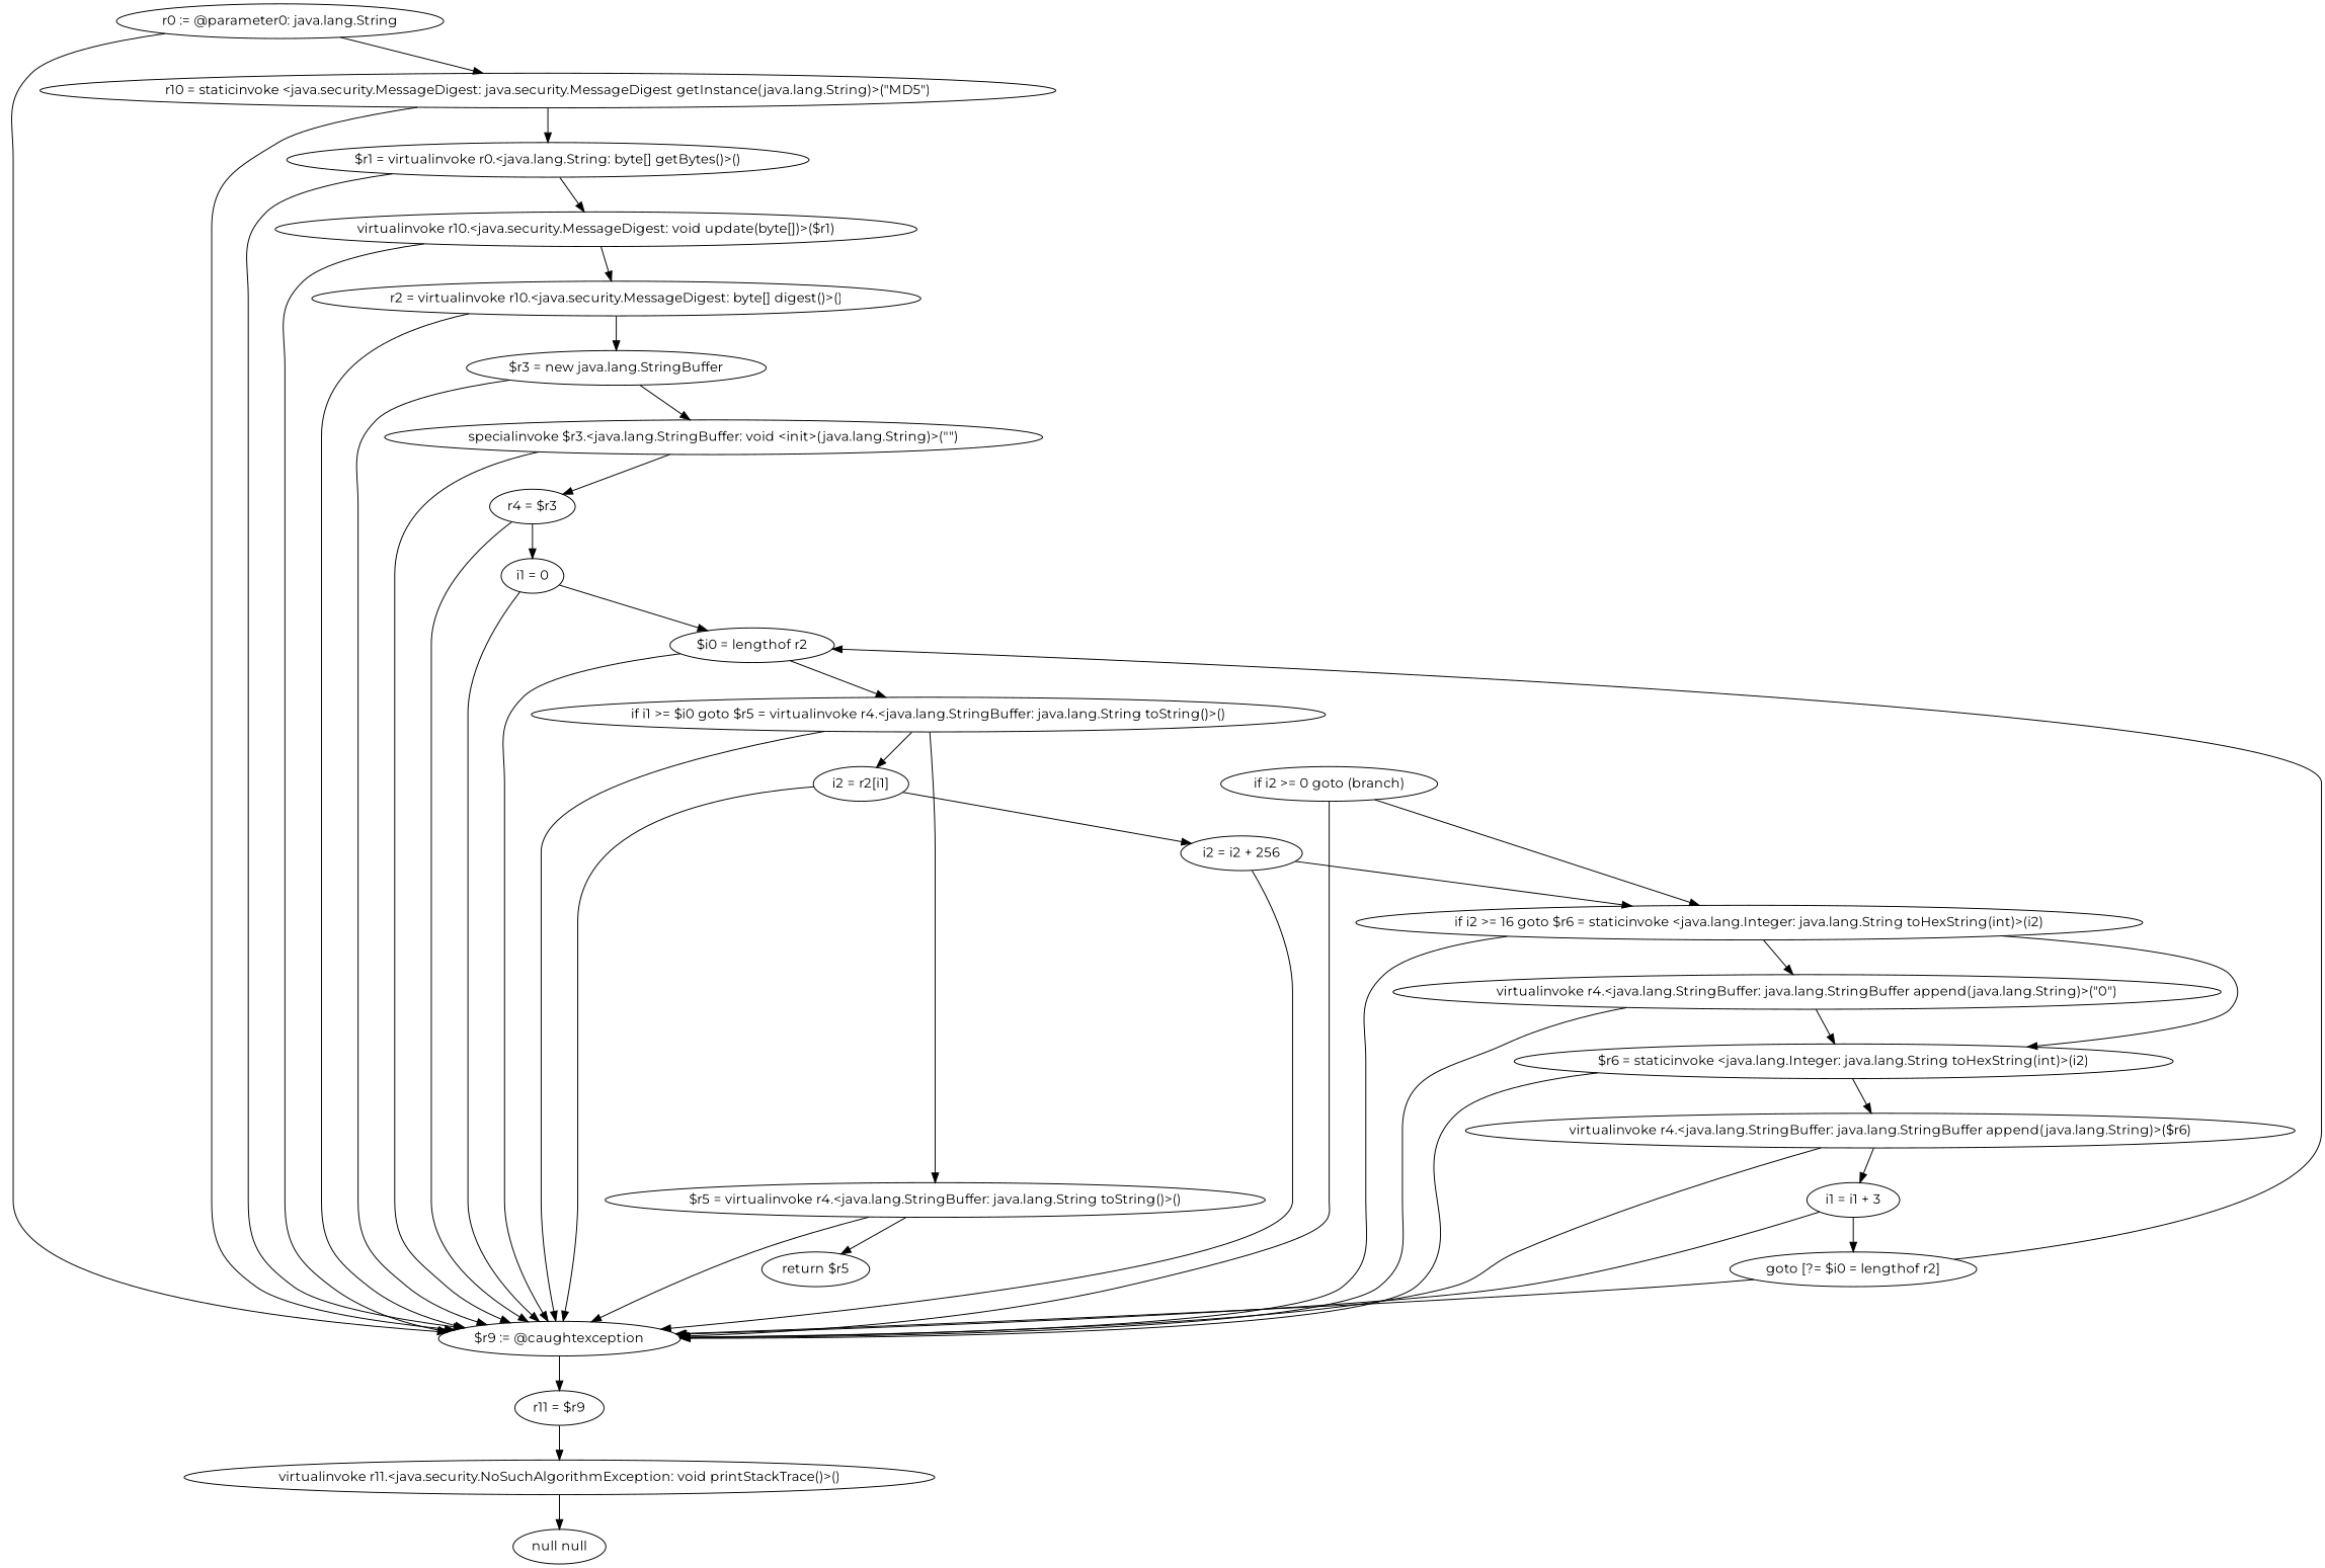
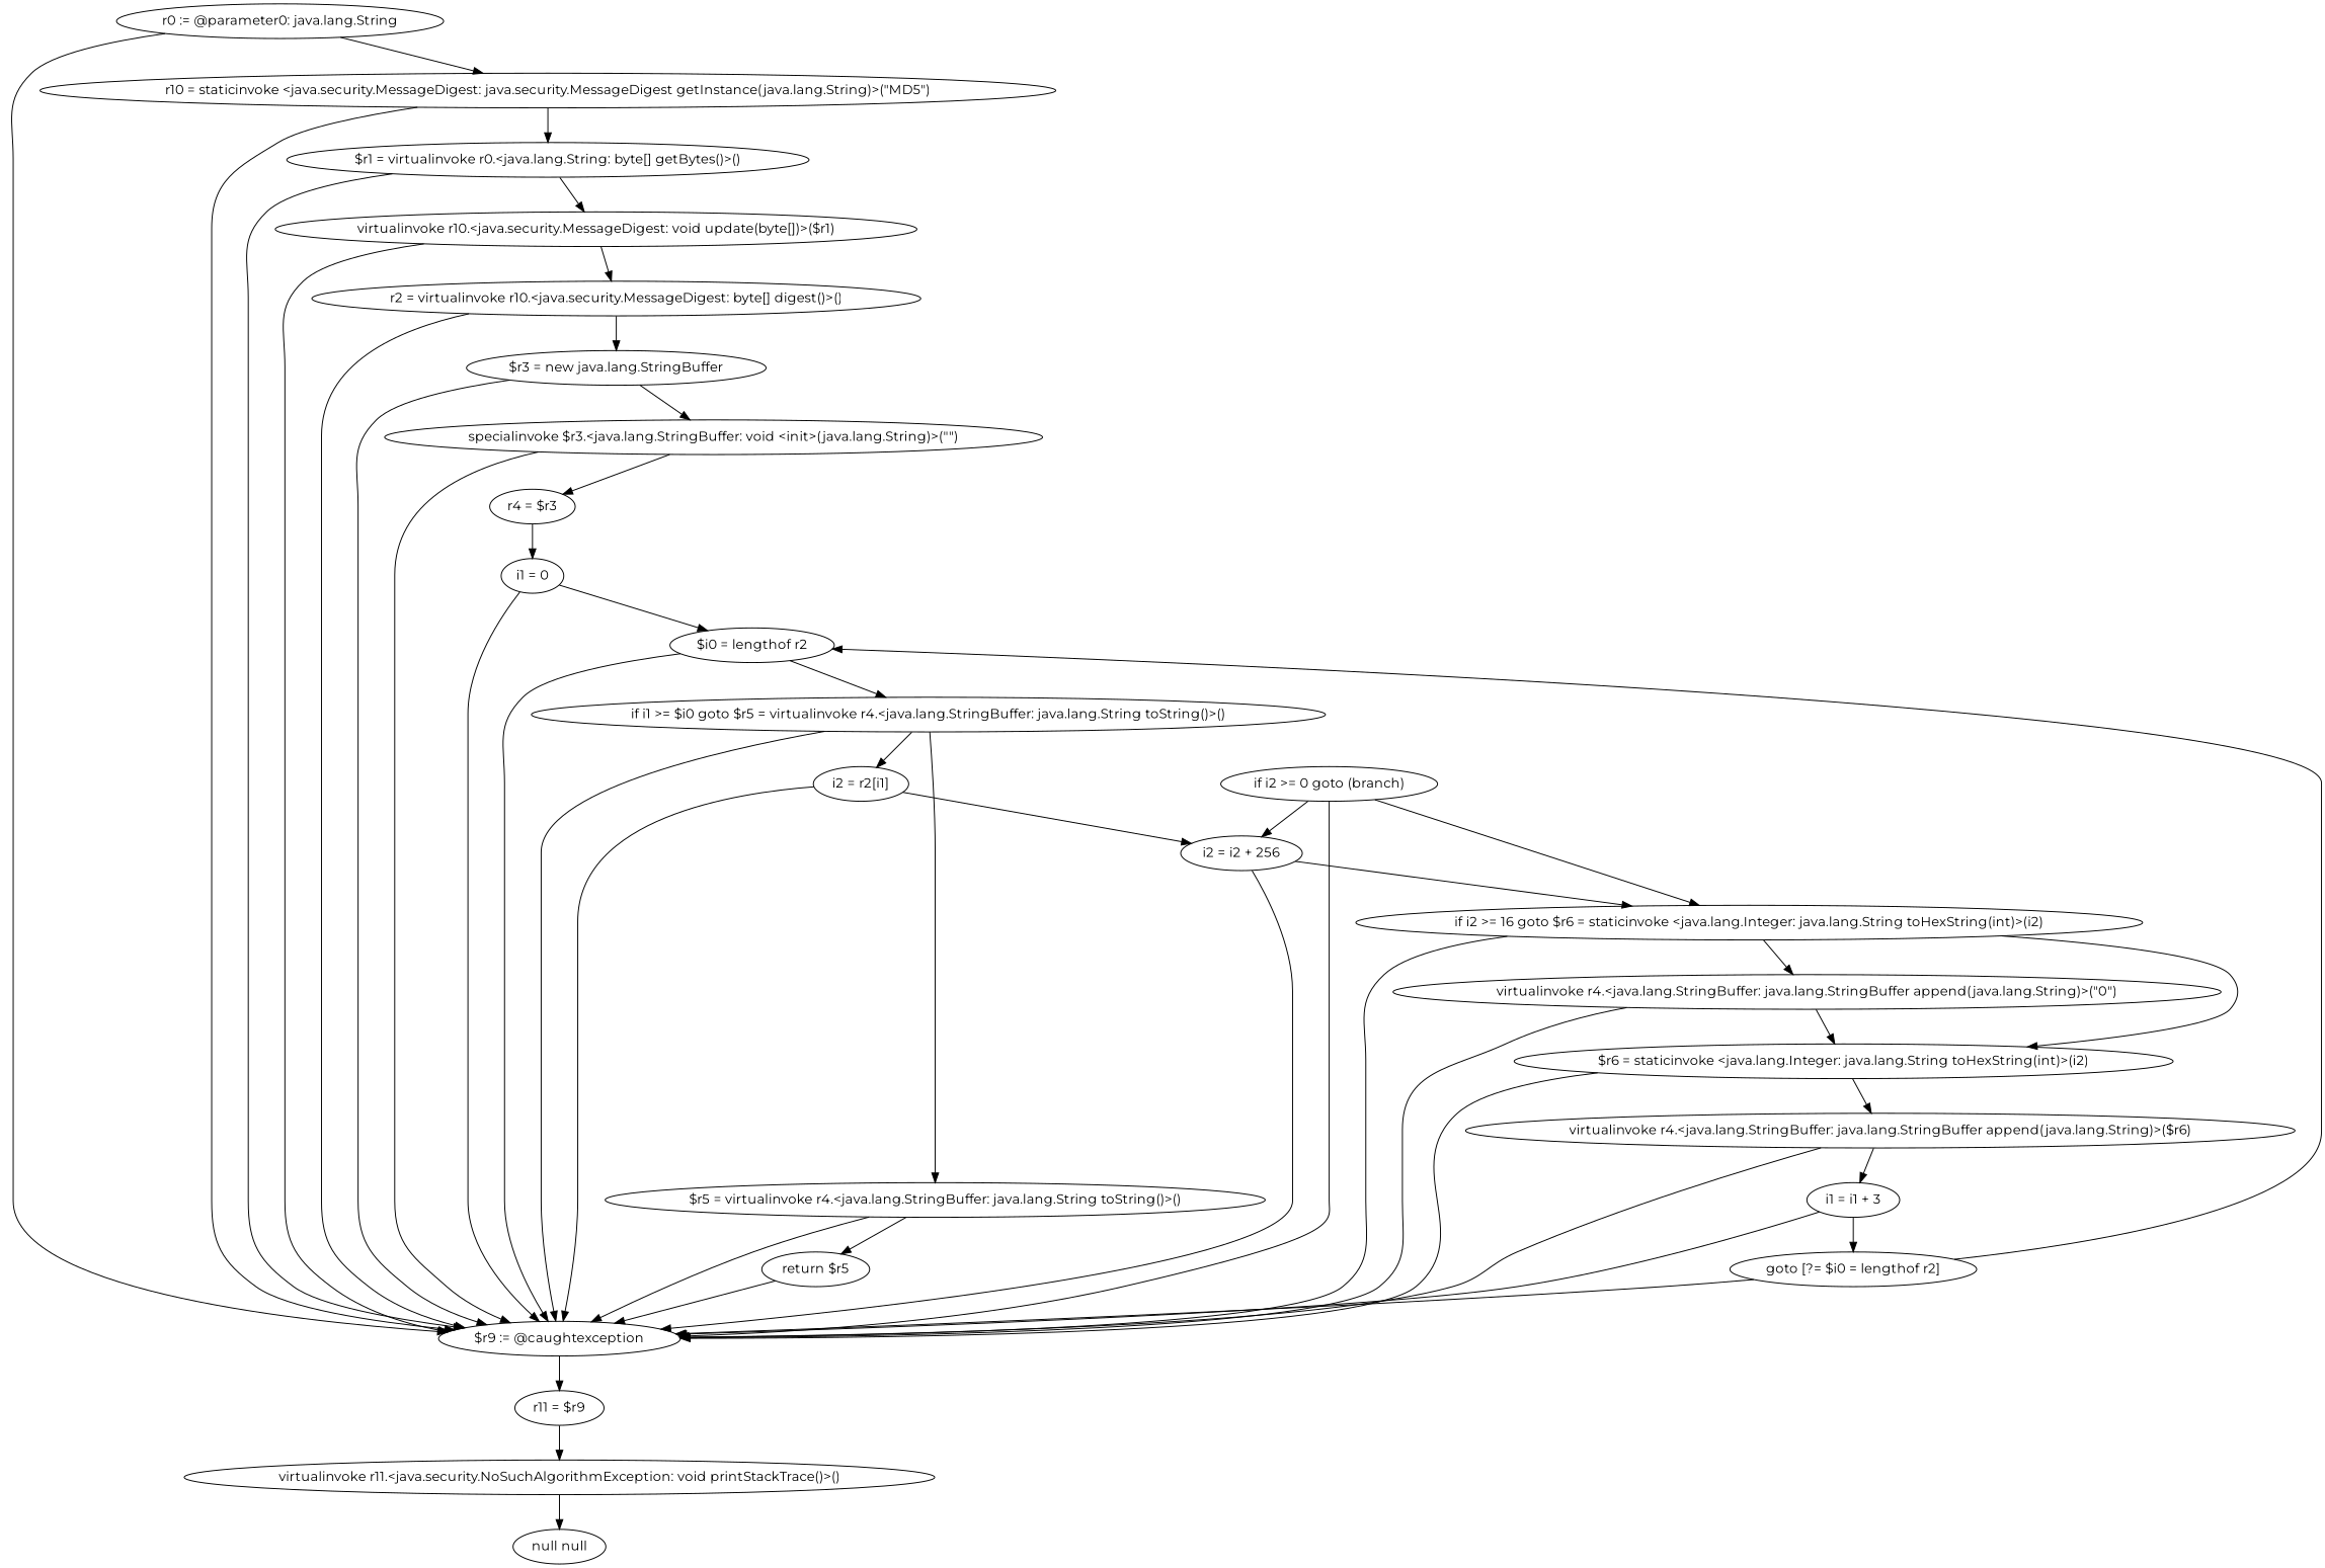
  digraph {
    fontname=Montserrat
    node [fontname=Montserrat]
    edge [fontname=Montserrat]
    "r0 := @parameter0: java.lang.String"
    "r10 = staticinvoke <java.security.MessageDigest: java.security.MessageDigest getInstance(java.lang.String)>(\"MD5\")"
    "$r9 := @caughtexception"
    "$r1 = virtualinvoke r0.<java.lang.String: byte[] getBytes()>()"
    "r11 = $r9"
    "virtualinvoke r10.<java.security.MessageDigest: void update(byte[])>($r1)"
    "r2 = virtualinvoke r10.<java.security.MessageDigest: byte[] digest()>()"
    "$r3 = new java.lang.StringBuffer"
    "specialinvoke $r3.<java.lang.StringBuffer: void <init>(java.lang.String)>(\"\")"
    "r4 = $r3"
    "i1 = 0"
    "$i0 = lengthof r2"
    "if i1 >= $i0 goto $r5 = virtualinvoke r4.<java.lang.StringBuffer: java.lang.String toString()>()"
    "i2 = r2[i1]"
    "$r5 = virtualinvoke r4.<java.lang.StringBuffer: java.lang.String toString()>()"
    "i2 = i2 + 256"
    "return $r5"
    "if i2 >= 0 goto (branch)"
    "if i2 >= 16 goto $r6 = staticinvoke <java.lang.Integer: java.lang.String toHexString(int)>(i2)"
    "virtualinvoke r4.<java.lang.StringBuffer: java.lang.StringBuffer append(java.lang.String)>(\"0\")"
    "$r6 = staticinvoke <java.lang.Integer: java.lang.String toHexString(int)>(i2)"
    "virtualinvoke r4.<java.lang.StringBuffer: java.lang.StringBuffer append(java.lang.String)>($r6)"
    n23 [label="i1 = i1 + 3"]
    "goto [?= $i0 = lengthof r2]"
    "virtualinvoke r11.<java.security.NoSuchAlgorithmException: void printStackTrace()>()"
    n26 [label="null null"]
    "r0 := @parameter0: java.lang.String" -> "r10 = staticinvoke <java.security.MessageDigest: java.security.MessageDigest getInstance(java.lang.String)>(\"MD5\")"
    "r0 := @parameter0: java.lang.String" -> "$r9 := @caughtexception"
    "r10 = staticinvoke <java.security.MessageDigest: java.security.MessageDigest getInstance(java.lang.String)>(\"MD5\")" -> "$r9 := @caughtexception"
    "r10 = staticinvoke <java.security.MessageDigest: java.security.MessageDigest getInstance(java.lang.String)>(\"MD5\")" -> "$r1 = virtualinvoke r0.<java.lang.String: byte[] getBytes()>()"
    "$r9 := @caughtexception" -> "r11 = $r9"
    "$r1 = virtualinvoke r0.<java.lang.String: byte[] getBytes()>()" -> "$r9 := @caughtexception"
    "$r1 = virtualinvoke r0.<java.lang.String: byte[] getBytes()>()" -> "virtualinvoke r10.<java.security.MessageDigest: void update(byte[])>($r1)"
    "r11 = $r9" -> "virtualinvoke r11.<java.security.NoSuchAlgorithmException: void printStackTrace()>()"
    "virtualinvoke r10.<java.security.MessageDigest: void update(byte[])>($r1)" -> "$r9 := @caughtexception"
    "virtualinvoke r10.<java.security.MessageDigest: void update(byte[])>($r1)" -> "r2 = virtualinvoke r10.<java.security.MessageDigest: byte[] digest()>()"
    "r2 = virtualinvoke r10.<java.security.MessageDigest: byte[] digest()>()" -> "$r9 := @caughtexception"
    "r2 = virtualinvoke r10.<java.security.MessageDigest: byte[] digest()>()" -> "$r3 = new java.lang.StringBuffer"
    "$r3 = new java.lang.StringBuffer" -> "$r9 := @caughtexception"
    "$r3 = new java.lang.StringBuffer" -> "specialinvoke $r3.<java.lang.StringBuffer: void <init>(java.lang.String)>(\"\")"
    "specialinvoke $r3.<java.lang.StringBuffer: void <init>(java.lang.String)>(\"\")" -> "$r9 := @caughtexception"
    "specialinvoke $r3.<java.lang.StringBuffer: void <init>(java.lang.String)>(\"\")" -> "r4 = $r3"
-   "r4 = $r3" -> "$r9 := @caughtexception"
+   "return $r5" -> "$r9 := @caughtexception"
    "r4 = $r3" -> "i1 = 0"
    "i1 = 0" -> "$r9 := @caughtexception"
    "i1 = 0" -> "$i0 = lengthof r2"
    "$i0 = lengthof r2" -> "$r9 := @caughtexception"
    "$i0 = lengthof r2" -> "if i1 >= $i0 goto $r5 = virtualinvoke r4.<java.lang.StringBuffer: java.lang.String toString()>()"
    "if i1 >= $i0 goto $r5 = virtualinvoke r4.<java.lang.StringBuffer: java.lang.String toString()>()" -> "$r9 := @caughtexception"
    "if i1 >= $i0 goto $r5 = virtualinvoke r4.<java.lang.StringBuffer: java.lang.String toString()>()" -> "i2 = r2[i1]"
    "if i1 >= $i0 goto $r5 = virtualinvoke r4.<java.lang.StringBuffer: java.lang.String toString()>()" -> "$r5 = virtualinvoke r4.<java.lang.StringBuffer: java.lang.String toString()>()"
    "i2 = r2[i1]" -> "$r9 := @caughtexception"
    "i2 = r2[i1]" -> "i2 = i2 + 256"
    "$r5 = virtualinvoke r4.<java.lang.StringBuffer: java.lang.String toString()>()" -> "$r9 := @caughtexception"
    "$r5 = virtualinvoke r4.<java.lang.StringBuffer: java.lang.String toString()>()" -> "return $r5"
    "i2 = i2 + 256" -> "$r9 := @caughtexception"
    "i2 = i2 + 256" -> "if i2 >= 16 goto $r6 = staticinvoke <java.lang.Integer: java.lang.String toHexString(int)>(i2)"
    "if i2 >= 0 goto (branch)" -> "$r9 := @caughtexception"
+   "if i2 >= 0 goto (branch)" -> "i2 = i2 + 256"
    "if i2 >= 0 goto (branch)" -> "if i2 >= 16 goto $r6 = staticinvoke <java.lang.Integer: java.lang.String toHexString(int)>(i2)"
    "if i2 >= 16 goto $r6 = staticinvoke <java.lang.Integer: java.lang.String toHexString(int)>(i2)" -> "$r9 := @caughtexception"
    "if i2 >= 16 goto $r6 = staticinvoke <java.lang.Integer: java.lang.String toHexString(int)>(i2)" -> "virtualinvoke r4.<java.lang.StringBuffer: java.lang.StringBuffer append(java.lang.String)>(\"0\")"
    "if i2 >= 16 goto $r6 = staticinvoke <java.lang.Integer: java.lang.String toHexString(int)>(i2)" -> "$r6 = staticinvoke <java.lang.Integer: java.lang.String toHexString(int)>(i2)"
    "virtualinvoke r4.<java.lang.StringBuffer: java.lang.StringBuffer append(java.lang.String)>(\"0\")" -> "$r9 := @caughtexception"
    "virtualinvoke r4.<java.lang.StringBuffer: java.lang.StringBuffer append(java.lang.String)>(\"0\")" -> "$r6 = staticinvoke <java.lang.Integer: java.lang.String toHexString(int)>(i2)"
    "$r6 = staticinvoke <java.lang.Integer: java.lang.String toHexString(int)>(i2)" -> "$r9 := @caughtexception"
    "$r6 = staticinvoke <java.lang.Integer: java.lang.String toHexString(int)>(i2)" -> "virtualinvoke r4.<java.lang.StringBuffer: java.lang.StringBuffer append(java.lang.String)>($r6)"
    "virtualinvoke r4.<java.lang.StringBuffer: java.lang.StringBuffer append(java.lang.String)>($r6)" -> "$r9 := @caughtexception"
    "virtualinvoke r4.<java.lang.StringBuffer: java.lang.StringBuffer append(java.lang.String)>($r6)" -> n23
    n23 -> "$r9 := @caughtexception"
    n23 -> "goto [?= $i0 = lengthof r2]"
    "goto [?= $i0 = lengthof r2]" -> "$r9 := @caughtexception"
    "goto [?= $i0 = lengthof r2]" -> "$i0 = lengthof r2"
    "virtualinvoke r11.<java.security.NoSuchAlgorithmException: void printStackTrace()>()" -> n26
  }
